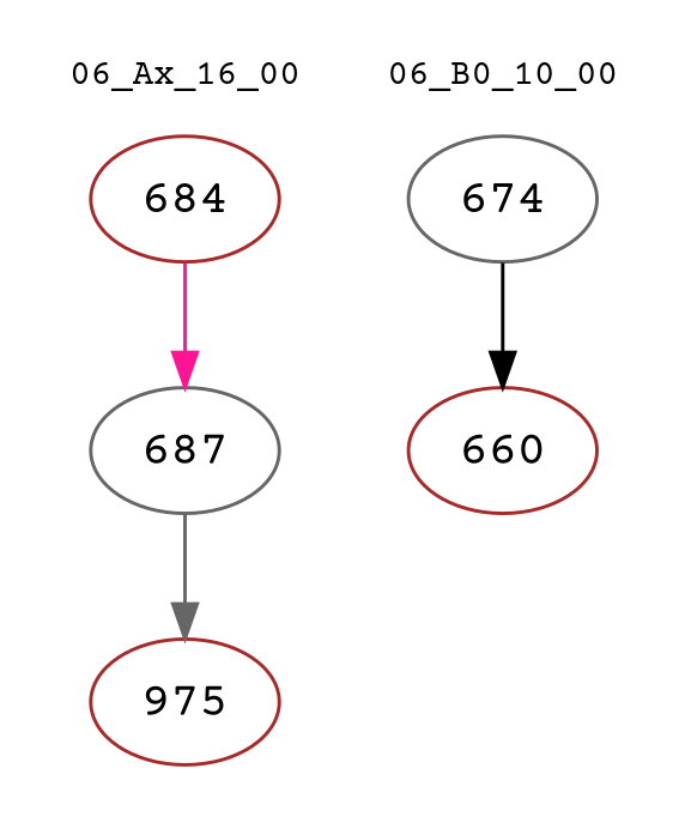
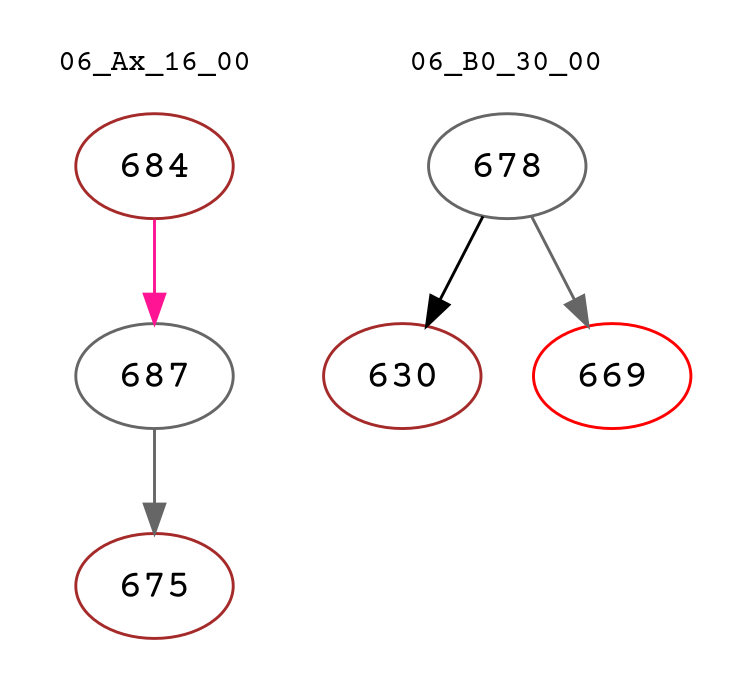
  digraph {
    fontname="Courier Prime"
    node [color=brown fontname="Courier Prime"]
    edge [color=gray40 fontname="Courier Prime"]
    n1 [label=684]
-   n2 [label=975]
+   n2 [label=675]
    n3 [color=gray40 label=687]
-   n4 [color=gray40 label=674]
-   n5 [label=660]
+   n4 [color=gray40 label=678]
+   n5 [label=630]
+   n6 [color=red label=669]
    subgraph cluster_1 {
      color=white
      fontsize=10
      label="06_Ax_16_00"
      n1
      n2
      n3
    }
    subgraph cluster_2 {
      color=white
      fontsize=10
-     label="06_B0_10_00"
+     label="06_B0_30_00"
      n4
      n5
+     n6
    }
    n1 -> n3 [color=deeppink]
    n3 -> n2
    n4 -> n5 [color=black]
+   n4 -> n6
  }
